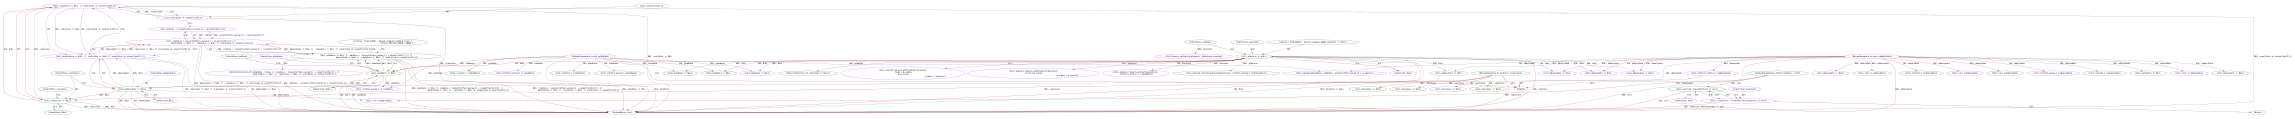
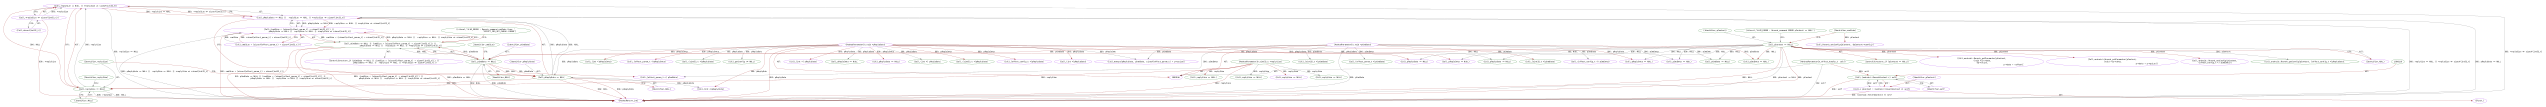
  digraph {
    fontname="JetBrains Mono"
    node [color=purple fontname="JetBrains Mono"]
    edge [color=brown fontname="JetBrains Mono"]
    n1 [label="(Call,replySize == NULL || *replySize != sizeof(int32_t))"]
    n2 [color=darkgreen label="(Call,replySize == NULL)"]
    n3 [label="(Call,*replySize != sizeof(int32_t))"]
    n4 [label="(Call,pReplyData == NULL ||  replySize == NULL || *replySize != sizeof(int32_t))"]
    n5 [label="(MethodReturn,int)"]
    n6 [color=darkgreen label="(Identifier,NULL)"]
    n7 [label="(Call,sizeof(int32_t))"]
    n8 [color=darkgreen label="(Call,pReplyData == NULL)"]
    n9 [label="(Call,(cmdSize < (sizeof(effect_param_t) + sizeof(int32_t))) ||\n                    pReplyData == NULL ||  replySize == NULL || *replySize != sizeof(int32_t))"]
    n10 [color=darkgreen label="(MethodParameterIn,uint32_t *replySize)"]
    n11 [color=darkgreen label="(Call,replySize == NULL)"]
    n12 [label="(Call,replySize == NULL)"]
    n13 [color=darkgreen label="(Call,replySize == NULL)"]
    n14 [color=darkgreen label="(Call,replySize == NULL)"]
    1000106
    n16 [label="(Identifier,NULL)"]
    n17 [label="(Call,(int *)pReplyData)"]
    n18 [label="(MethodParameterIn,void *pReplyData)"]
    n19 [label="(Call,(int *) pReplyData)"]
    n20 [color=darkgreen label="(Call,pReplyData == NULL)"]
    n21 [color=darkgreen label="(Call,pReplyData == NULL)"]
    n22 [label="(Call,pReplyData == NULL)"]
    n23 [label="(Call,pReplyData == NULL)"]
    n24 [label="(Call,pReplyData == NULL)"]
    n25 [color=darkgreen label="(Call,(int *) pReplyData)"]
    n26 [color=darkgreen label="(Call,(uint32_t *)pReplyData)"]
    n27 [label="(Call,(effect_config_t *)pReplyData)"]
    n28 [label="(Call,pReplyData == NULL)"]
    n29 [label="(Call,(int *)pReplyData)"]
    n30 [color=darkgreen label="(Call,(int *)pReplyData)"]
    n31 [label="(Call,(effect_param_t *)pReplyData)"]
    n32 [color=darkgreen label="(Call,(uint32_t *)pReplyData)"]
    n33 [color=darkgreen label="(Call,getConfig != NULL)"]
    n34 [label="(Call,memcpy(pReplyData, pCmdData, sizeof(effect_param_t) + p->psize))"]
    n35 [color=darkgreen label="(Call,pCmdData == NULL)"]
    n36 [color=darkgreen label="(Call,pCmdData == NULL || (cmdSize < (sizeof(effect_param_t) + sizeof(int32_t))) ||\n                    pReplyData == NULL ||  replySize == NULL || *replySize != sizeof(int32_t))"]
    n37 [label="(Call,(effect_param_t *) pCmdData)"]
    n38 [color=darkgreen label="(Identifier,NULL)"]
    n39 [label="(ControlStructure,if (pCmdData == NULL || (cmdSize < (sizeof(effect_param_t) + sizeof(int32_t))) ||\n                    pReplyData == NULL ||  replySize == NULL || *replySize != sizeof(int32_t)))"]
    n40 [label="(MethodParameterIn,void *pCmdData)"]
    n41 [label="(Call,pCmdData == NULL)"]
    n42 [color=darkgreen label="(Call,pCmdData == NULL)"]
    n43 [color=darkgreen label="(Call,(uint32_t *)pCmdData)"]
    n44 [color=darkgreen label="(Call,pCmdData == NULL)"]
    n45 [color=darkgreen label="(Call,(effect_param_t *)pCmdData)"]
    n46 [color=darkgreen label="(Call,(uint32_t *)pCmdData)"]
    n47 [label="(Call,(effect_config_t *) pCmdData)"]
    n48 [color=darkgreen label="(Call,pContext == NULL)"]
    n49 [color=darkgreen label="(ControlStructure,if (pContext == NULL))"]
    n50 [label="(Call,android::Reverb_getParameter(pContext,\n (void *)p->data,\n &p->vsize,\n                                                          p->data + voffset))"]
    n51 [label="(Call,android::Reverb_setParameter(pContext,\n (void *)p->data,\n                                                              p->data + p->psize))"]
    n52 [label="(Call,android::Reverb_setConfig(pContext,\n (effect_config_t *) pCmdData))"]
    n53 [color=darkgreen label="(Call,android::Reverb_getConfig(pContext, (effect_config_t *)pReplyData))"]
    n54 [label="(Identifier,NULL)"]
    n55 [label="(Call,Reverb_setConfig(pContext, &pContext->config))"]
    n56 [label="(Call,* pContext = (android::ReverbContext *) self)"]
    n57 [color=darkgreen label="(Call,(android::ReverbContext *) self)"]
    n58 [label="(Block,)"]
    n59 [label="(Identifier,self)"]
    n60 [color=darkgreen label="(MethodParameterIn,effect_handle_t  self)"]
    n61 [label="(Call,cmdSize < (sizeof(effect_param_t) + sizeof(int32_t)))"]
    n62 [color=darkgreen label="(Identifier,cmdSize)"]
    n63 [label="(Identifier,pReplyData)"]
    n64 [color=darkgreen label="(Identifier,replySize)"]
    n65 [color=darkgreen label="(Identifier,cmdCode)"]
    n66 [label="(Identifier,pContext)"]
    n67 [color=darkgreen label="(Literal,\"\tLVM_ERROR : Reverb_command cmdCode Case: \"\n                         \"EFFECT_CMD_SET_PARAM: ERROR\")"]
    n68 [color=darkgreen label="(Identifier,replySize)"]
    n69 [color=darkgreen label="(Identifier,pContext)"]
    n70 [color=darkgreen label="(Literal,\"\tLVM_ERROR : Reverb_command ERROR pContext == NULL\")"]
    n71 [label="(Identifier,pCmdData)"]
+   1000118 [color=darkgreen]
    n1 -> n2 [label="CFG: "]
    n1 -> n3 [color=gray40 label="CFG: "]
    n1 -> n4 [color=gray40 label="AST: "]
    n1 -> n4 [label="DDG: replySize == NULL"]
    n1 -> n4 [label="DDG: *replySize != sizeof(int32_t)"]
    n1 -> n5 [color=gray40 label="DDG: replySize == NULL"]
    n1 -> n5 [color=gray40 label="DDG: *replySize != sizeof(int32_t)"]
    n2 -> n1 [label="AST: "]
    n2 -> n1 [color=gray40 label="DDG: replySize"]
    n2 -> n1 [label="DDG: NULL"]
    n2 -> n5 [color=gray40 label="DDG: replySize"]
    n2 -> n5 [color=gray40 label="DDG: NULL"]
    n2 -> n6 [color=gray40 label="CFG: "]
    n3 -> n1 [label="AST: "]
    n3 -> n1 [color=gray40 label="DDG: *replySize"]
    n3 -> n5 [label="DDG: *replySize"]
-   n3 -> n61 [color=gray40 label="CFG: "]
+   n3 -> n7 [color=gray40 label="CFG: "]
    n4 -> n1 [label="CFG: "]
    n4 -> n5 [color=gray40 label="DDG: replySize == NULL || *replySize != sizeof(int32_t)"]
    n4 -> n5 [color=gray40 label="DDG: pReplyData == NULL"]
    n4 -> n8 [label="CFG: "]
    n4 -> n9 [color=gray40 label="AST: "]
    n4 -> n9 [color=gray40 label="DDG: pReplyData == NULL"]
    n4 -> n9 [label="DDG: replySize == NULL || *replySize != sizeof(int32_t)"]
    n6 -> n2 [color=gray40 label="AST: "]
    n7 -> n3 [color=gray40 label="AST: "]
    n8 -> n2 [label="DDG: NULL"]
    n8 -> n4 [label="AST: "]
    n8 -> n4 [color=gray40 label="DDG: pReplyData"]
    n8 -> n4 [color=gray40 label="DDG: NULL"]
    n8 -> n5 [label="DDG: NULL"]
    n8 -> n5 [label="DDG: pReplyData"]
    n8 -> n16 [label="CFG: "]
    n8 -> n17 [color=gray40 label="DDG: pReplyData"]
    n9 -> n4 [color=gray40 label="CFG: "]
    n9 -> n5 [color=gray40 label="DDG: pReplyData == NULL ||  replySize == NULL || *replySize != sizeof(int32_t)"]
    n9 -> n5 [label="DDG: cmdSize < (sizeof(effect_param_t) + sizeof(int32_t))"]
    n9 -> n36 [label="AST: "]
    n9 -> n36 [color=gray40 label="DDG: cmdSize < (sizeof(effect_param_t) + sizeof(int32_t))"]
    n9 -> n36 [label="DDG: pReplyData == NULL ||  replySize == NULL || *replySize != sizeof(int32_t)"]
    n9 -> n61 [label="CFG: "]
    n10 -> n2 [label="DDG: replySize"]
    n10 -> n5 [label="DDG: replySize"]
    n10 -> n11 [color=gray40 label="DDG: replySize"]
    n10 -> n12 [label="DDG: replySize"]
    n10 -> n13 [color=gray40 label="DDG: replySize"]
    n10 -> n14 [label="DDG: replySize"]
    n10 -> 1000106 [label="AST: "]
    n16 -> n8 [color=gray40 label="AST: "]
    n18 -> n5 [label="DDG: pReplyData"]
    n18 -> n8 [color=gray40 label="DDG: pReplyData"]
-   n27 -> 1000106 [label="AST: "]
+   n18 -> 1000106 [label="AST: "]
    n18 -> n17 [label="DDG: pReplyData"]
    n18 -> n19 [label="DDG: pReplyData"]
    n18 -> n20 [color=gray40 label="DDG: pReplyData"]
    n18 -> n21 [color=gray40 label="DDG: pReplyData"]
    n18 -> n22 [label="DDG: pReplyData"]
    n18 -> n23 [label="DDG: pReplyData"]
    n18 -> n24 [label="DDG: pReplyData"]
    n18 -> n25 [color=gray40 label="DDG: pReplyData"]
    n18 -> n26 [label="DDG: pReplyData"]
    n18 -> n27 [label="DDG: pReplyData"]
    n18 -> n28 [label="DDG: pReplyData"]
    n18 -> n29 [label="DDG: pReplyData"]
    n18 -> n30 [label="DDG: pReplyData"]
    n18 -> n31 [label="DDG: pReplyData"]
    n18 -> n32 [color=gray40 label="DDG: pReplyData"]
    n18 -> n33 [color=gray40 label="DDG: pReplyData"]
    n18 -> n34 [color=gray40 label="DDG: pReplyData"]
    n35 -> n5 [color=gray40 label="DDG: NULL"]
    n35 -> n5 [color=gray40 label="DDG: pCmdData"]
    n35 -> n8 [label="DDG: NULL"]
    n35 -> n36 [color=gray40 label="AST: "]
    n35 -> n36 [label="DDG: pCmdData"]
    n35 -> n36 [color=gray40 label="DDG: NULL"]
    n35 -> n37 [label="DDG: pCmdData"]
    n35 -> n38 [label="CFG: "]
    n36 -> n5 [label="DDG: pCmdData == NULL || (cmdSize < (sizeof(effect_param_t) + sizeof(int32_t))) ||\n                    pReplyData == NULL ||  replySize == NULL || *replySize != sizeof(int32_t)"]
    n36 -> n5 [label="DDG: (cmdSize < (sizeof(effect_param_t) + sizeof(int32_t))) ||\n                    pReplyData == NULL ||  replySize == NULL || *replySize != sizeof(int32_t)"]
    n36 -> n5 [label="DDG: pCmdData == NULL"]
    n36 -> n9 [label="CFG: "]
    n36 -> n35 [label="CFG: "]
    n36 -> n39 [color=gray40 label="AST: "]
    n38 -> n35 [color=gray40 label="AST: "]
    n40 -> n5 [color=gray40 label="DDG: pCmdData"]
    n40 -> 1000106 [label="AST: "]
    n40 -> n34 [color=gray40 label="DDG: pCmdData"]
    n40 -> n35 [label="DDG: pCmdData"]
    n40 -> n37 [color=gray40 label="DDG: pCmdData"]
    n40 -> n41 [color=gray40 label="DDG: pCmdData"]
    n40 -> n42 [color=gray40 label="DDG: pCmdData"]
    n40 -> n43 [color=gray40 label="DDG: pCmdData"]
    n40 -> n44 [label="DDG: pCmdData"]
    n40 -> n45 [color=gray40 label="DDG: pCmdData"]
    n40 -> n46 [label="DDG: pCmdData"]
    n40 -> n47 [color=gray40 label="DDG: pCmdData"]
    n48 -> n5 [label="DDG: NULL"]
    n48 -> n5 [color=gray40 label="DDG: pContext == NULL"]
    n48 -> n5 [label="DDG: pContext"]
    n48 -> n21 [color=gray40 label="DDG: NULL"]
    n48 -> n22 [color=gray40 label="DDG: NULL"]
    n48 -> n23 [color=gray40 label="DDG: NULL"]
    n48 -> n28 [color=gray40 label="DDG: NULL"]
    n48 -> n35 [label="DDG: NULL"]
    n48 -> n41 [color=gray40 label="DDG: NULL"]
    n48 -> n42 [color=gray40 label="DDG: NULL"]
    n48 -> n44 [label="DDG: NULL"]
    n48 -> n49 [label="AST: "]
    n48 -> n50 [label="DDG: pContext"]
    n48 -> n51 [label="DDG: pContext"]
    n48 -> n52 [label="DDG: pContext"]
    n48 -> n53 [color=gray40 label="DDG: pContext"]
    n48 -> n54 [label="CFG: "]
    n54 -> n48 [color=gray40 label="AST: "]
    n56 -> n5 [label="DDG: (android::ReverbContext *) self"]
    n56 -> n57 [color=gray40 label="CFG: "]
    n56 -> n58 [label="AST: "]
    n57 -> n5 [label="DDG: self"]
    n57 -> n56 [label="AST: "]
    n57 -> n56 [color=gray40 label="DDG: self"]
    n57 -> n59 [color=gray40 label="CFG: "]
    n59 -> n57 [color=gray40 label="AST: "]
    n60 -> n5 [color=gray40 label="DDG: self"]
    n60 -> 1000106 [color=gray40 label="AST: "]
    n60 -> n57 [label="DDG: self"]
    n61 -> n9 [label="AST: "]
    n61 -> n9 [color=gray40 label="DDG: cmdSize"]
    n61 -> n9 [label="DDG: sizeof(effect_param_t) + sizeof(int32_t)"]
    n62 -> n35 [label="CFG: "]
    n63 -> n8 [color=gray40 label="AST: "]
    n64 -> n2 [color=gray40 label="CFG: "]
    n65 -> n48 [label="CFG: "]
    n65 -> n55 [label="DDG: pContext"]
    n66 -> n56 [label="AST: "]
    n67 -> n36 [label="CFG: "]
    n68 -> n2 [color=gray40 label="AST: "]
    n68 -> n8 [label="CFG: "]
    n69 -> n48 [color=gray40 label="AST: "]
    n70 -> n48 [color=gray40 label="CFG: "]
    n71 -> n35 [color=gray40 label="AST: "]
+   1000118 -> n57 [label="AST: "]
  }
